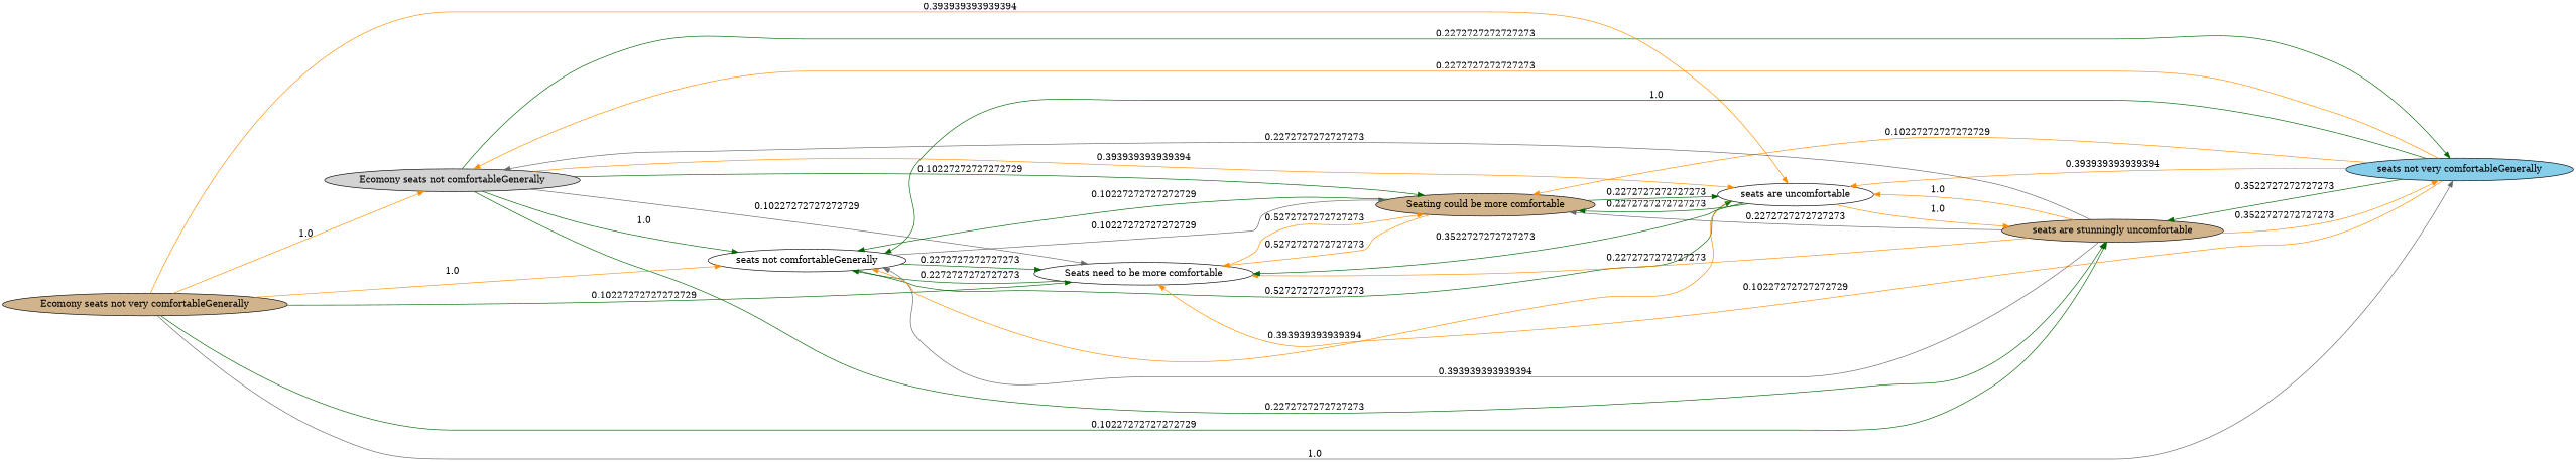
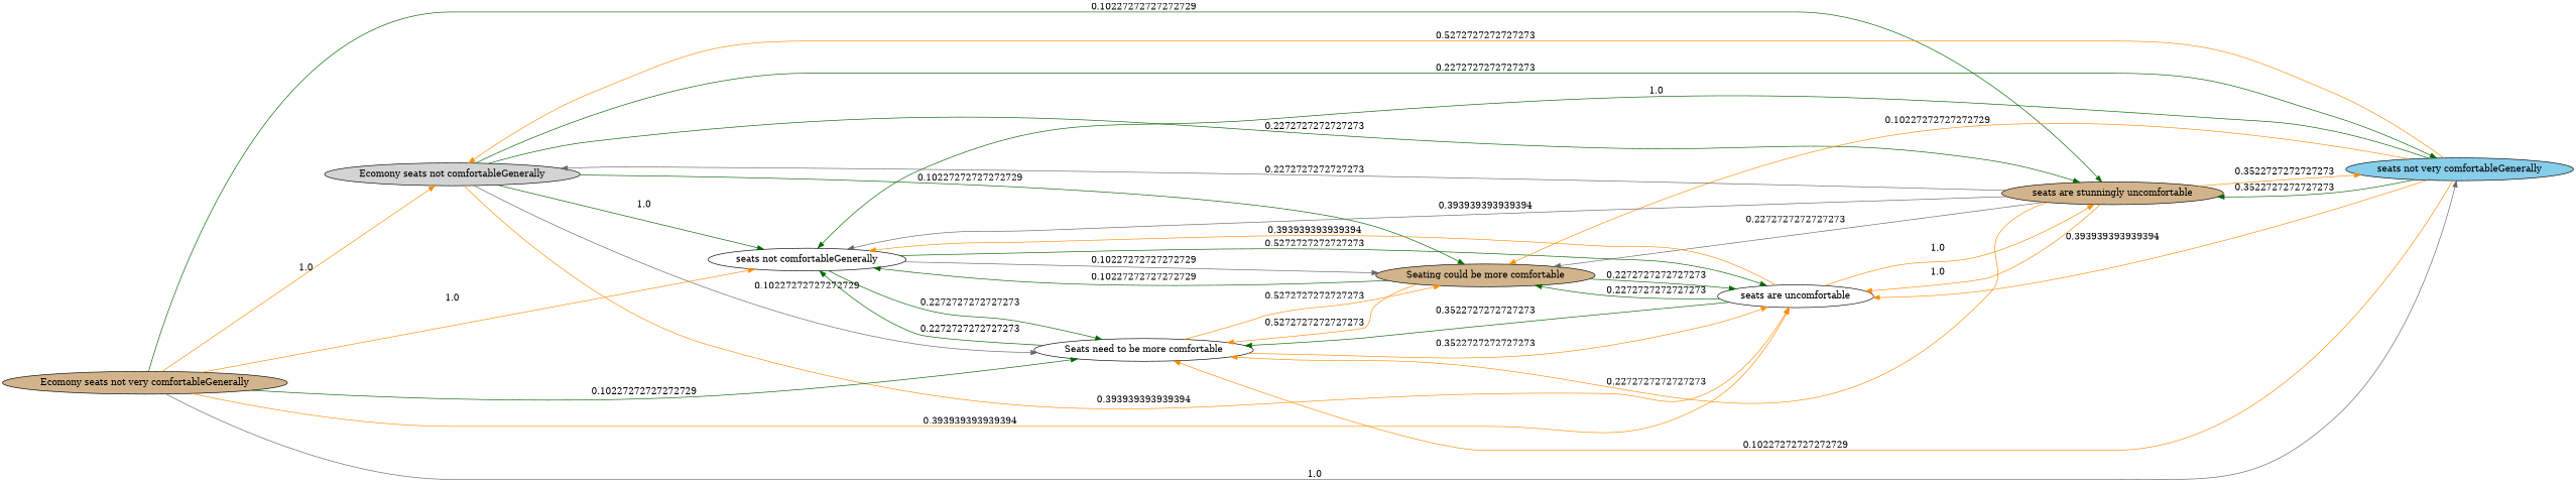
  digraph {
    rankdir=LR
    node [fillcolor=tan style=filled]
    edge [color=darkorange]
    "Ecomony seats not comfortableGenerally" [fillcolor=lightgrey]
    "Ecomony seats not very comfortableGenerally"
    "seats not comfortableGenerally" [fillcolor=white]
    "seats not very comfortableGenerally" [fillcolor=skyblue]
    "Seats need to be more comfortable" [fillcolor=white]
    "seats are stunningly uncomfortable"
    "seats are uncomfortable" [fillcolor=white]
    "Seating could be more comfortable"
    "Ecomony seats not comfortableGenerally" -> "seats not comfortableGenerally" [color=darkgreen label=1.0]
    "Ecomony seats not comfortableGenerally" -> "seats not very comfortableGenerally" [color=darkgreen label=0.2272727272727273]
    "Ecomony seats not comfortableGenerally" -> "Seats need to be more comfortable" [color=gray40 label=0.10227272727272729]
    "Ecomony seats not comfortableGenerally" -> "seats are stunningly uncomfortable" [color=darkgreen label=0.2272727272727273]
    "Ecomony seats not comfortableGenerally" -> "seats are uncomfortable" [label=0.393939393939394]
    "Ecomony seats not comfortableGenerally" -> "Seating could be more comfortable" [color=darkgreen label=0.10227272727272729]
    "Ecomony seats not very comfortableGenerally" -> "Ecomony seats not comfortableGenerally" [label=1.0]
    "Ecomony seats not very comfortableGenerally" -> "seats not comfortableGenerally" [label=1.0]
    "Ecomony seats not very comfortableGenerally" -> "seats not very comfortableGenerally" [color=gray40 label=1.0]
    "Ecomony seats not very comfortableGenerally" -> "Seats need to be more comfortable" [color=darkgreen label=0.10227272727272729]
    "Ecomony seats not very comfortableGenerally" -> "seats are stunningly uncomfortable" [color=darkgreen label=0.10227272727272729]
    "Ecomony seats not very comfortableGenerally" -> "seats are uncomfortable" [label=0.393939393939394]
    "seats not comfortableGenerally" -> "Seats need to be more comfortable" [color=darkgreen label=0.2272727272727273]
    "seats not comfortableGenerally" -> "seats are uncomfortable" [color=darkgreen label=0.5272727272727273]
    "seats not comfortableGenerally" -> "Seating could be more comfortable" [color=gray40 label=0.10227272727272729]
-   "seats not very comfortableGenerally" -> "Ecomony seats not comfortableGenerally" [label=0.2272727272727273]
+   "seats not very comfortableGenerally" -> "Ecomony seats not comfortableGenerally" [label=0.5272727272727273]
    "seats not very comfortableGenerally" -> "seats not comfortableGenerally" [color=darkgreen label=1.0]
    "seats not very comfortableGenerally" -> "Seats need to be more comfortable" [label=0.10227272727272729]
    "seats not very comfortableGenerally" -> "seats are stunningly uncomfortable" [color=darkgreen label=0.3522727272727273]
    "seats not very comfortableGenerally" -> "seats are uncomfortable" [label=0.393939393939394]
    "seats not very comfortableGenerally" -> "Seating could be more comfortable" [label=0.10227272727272729]
    "Seats need to be more comfortable" -> "seats not comfortableGenerally" [color=darkgreen label=0.2272727272727273]
+   "Seats need to be more comfortable" -> "seats are uncomfortable" [label=0.3522727272727273]
    "Seats need to be more comfortable" -> "Seating could be more comfortable" [label=0.5272727272727273]
    "seats are stunningly uncomfortable" -> "Ecomony seats not comfortableGenerally" [color=gray40 label=0.2272727272727273]
    "seats are stunningly uncomfortable" -> "seats not comfortableGenerally" [color=gray40 label=0.393939393939394]
    "seats are stunningly uncomfortable" -> "seats not very comfortableGenerally" [label=0.3522727272727273]
    "seats are stunningly uncomfortable" -> "Seats need to be more comfortable" [label=0.2272727272727273]
    "seats are stunningly uncomfortable" -> "seats are uncomfortable" [label=1.0]
    "seats are stunningly uncomfortable" -> "Seating could be more comfortable" [color=gray40 label=0.2272727272727273]
    "seats are uncomfortable" -> "seats not comfortableGenerally" [label=0.393939393939394]
    "seats are uncomfortable" -> "Seats need to be more comfortable" [color=darkgreen label=0.3522727272727273]
    "seats are uncomfortable" -> "seats are stunningly uncomfortable" [label=1.0]
    "seats are uncomfortable" -> "Seating could be more comfortable" [color=darkgreen label=0.2272727272727273]
    "Seating could be more comfortable" -> "seats not comfortableGenerally" [color=darkgreen label=0.10227272727272729]
    "Seating could be more comfortable" -> "Seats need to be more comfortable" [label=0.5272727272727273]
    "Seating could be more comfortable" -> "seats are uncomfortable" [color=darkgreen label=0.2272727272727273]
  }
